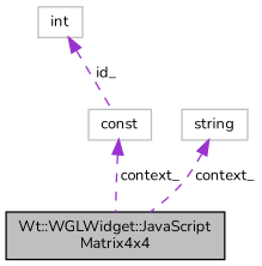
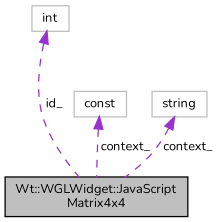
  digraph {
    fontname=Nunito
    node [color=grey75 fillcolor=white fontname=Nunito fontsize=10 shape=record style=filled]
    edge [color=darkorchid3 dir=back fontname=Nunito fontsize=10 labelfontname=Helvetica labelfontsize=10 style=dashed]
    n1 [color=black fillcolor=grey75 fontcolor=black height=0.2 label="Wt::WGLWidget::JavaScript\lMatrix4x4" width=0.4]
    n2 [height=0.2 label=int width=0.4]
    n3 [height=0.2 label=string width=0.4]
    n4 [height=0.2 label=const width=0.4]
-   n2 -> n4 [label=" id_"]
+   n2 -> n1 [label=" id_"]
    n3 -> n1 [label=" context_"]
    n4 -> n1 [label=" context_"]
  }
